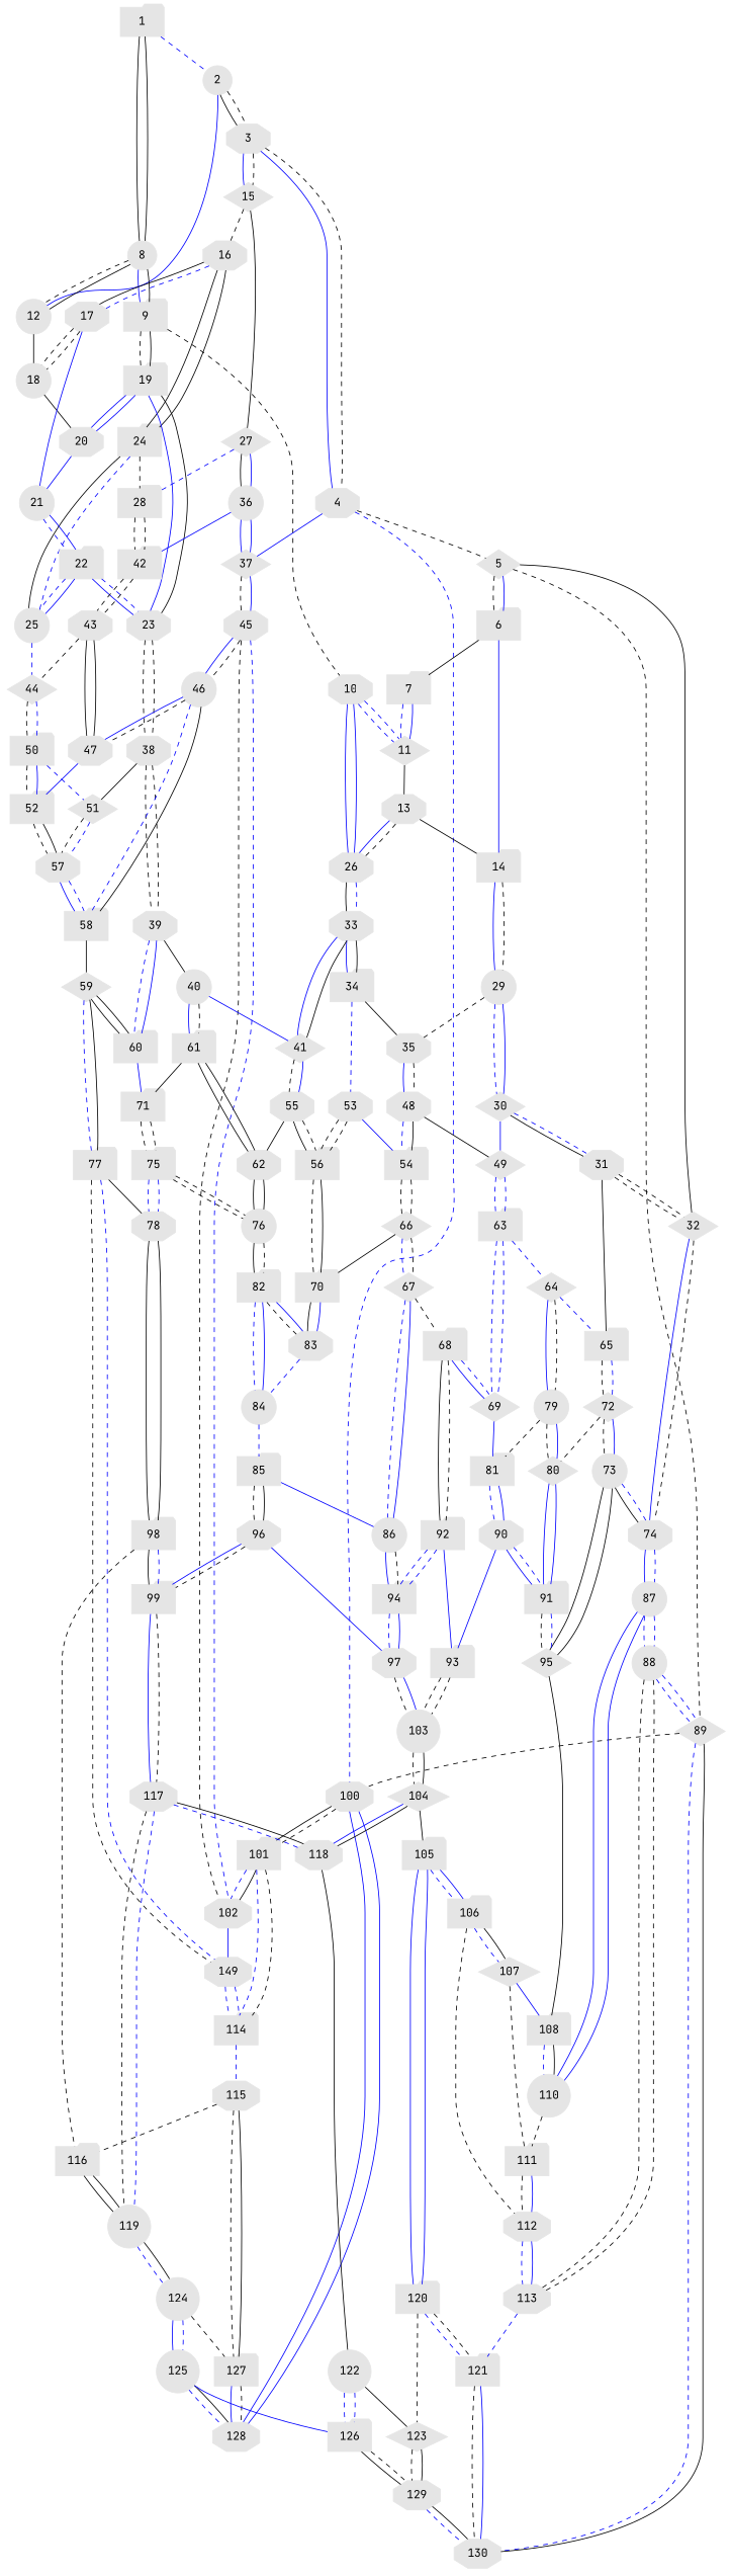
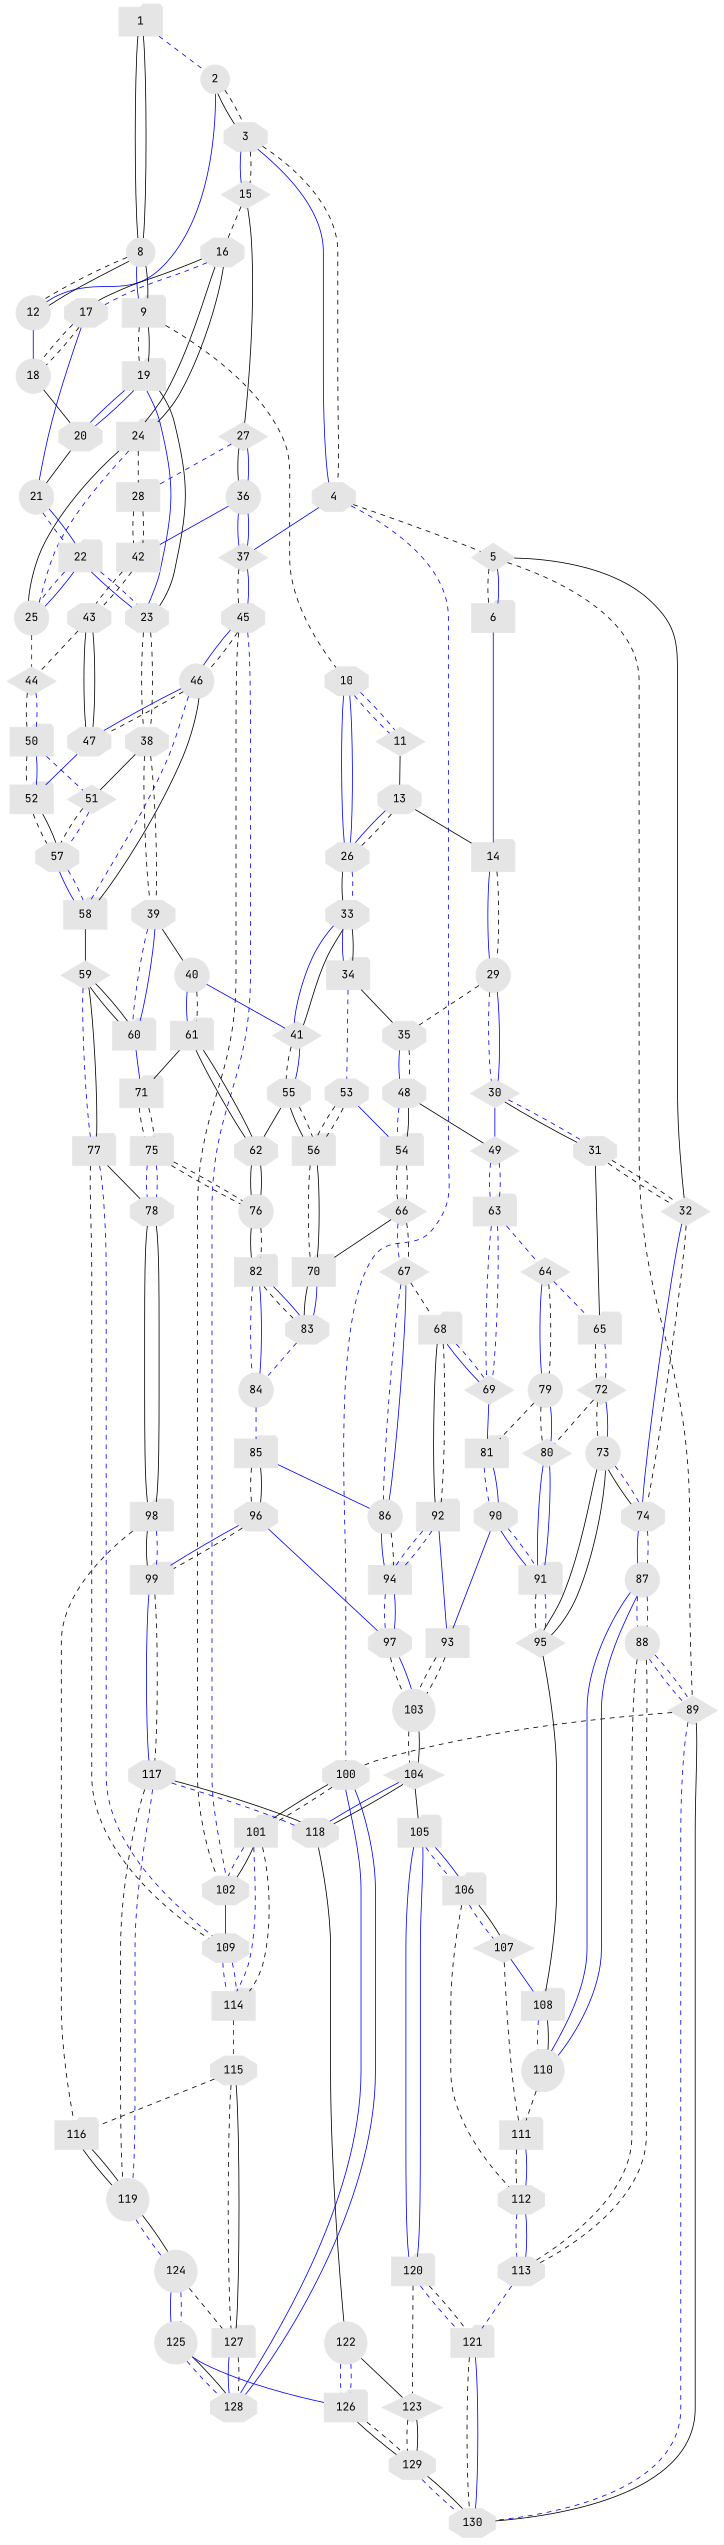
  graph {
    fontname="JetBrains Mono"
    node [color=gray90 fontname="JetBrains Mono" shape=folder style=filled]
    edge [color=black fontname="JetBrains Mono" style=dashed]
    2 [shape=circle]
    1
    8 [shape=circle]
    3 [shape=octagon]
    12 [shape=circle]
    9
    4 [shape=octagon]
    15 [shape=diamond]
    18 [shape=circle]
    5 [shape=diamond]
    37 [shape=diamond]
    100 [shape=octagon]
    16 [shape=octagon]
    27 [shape=diamond]
    6
    32 [shape=diamond]
    89 [shape=diamond]
    45 [shape=octagon]
    101
    128 [shape=octagon]
-   7
    14
    74 [shape=octagon]
    130 [shape=octagon]
    11 [shape=diamond]
    29 [shape=circle]
    13 [shape=octagon]
    10 [shape=octagon]
    19
    26 [shape=octagon]
    20 [shape=octagon]
    23 [shape=octagon]
    33 [shape=octagon]
    30 [shape=diamond]
    35 [shape=octagon]
    17 [shape=octagon]
    24
    28
    36 [shape=circle]
    21 [shape=circle]
    25 [shape=circle]
    22
    38 [shape=octagon]
    44 [shape=diamond]
    39 [shape=octagon]
    51 [shape=diamond]
    42
    50
    34
    41 [shape=diamond]
    43 [shape=octagon]
    31 [shape=octagon]
    49 [shape=diamond]
    48 [shape=octagon]
    65
    63
    72 [shape=diamond]
    87 [shape=circle]
    53 [shape=octagon]
    55 [shape=octagon]
    54
    56
    46 [shape=circle]
    102 [shape=octagon]
    40 [shape=circle]
    60
    57 [shape=octagon]
    61
    71
    62 [shape=octagon]
    47 [shape=octagon]
    52
    58
-   109 [shape=octagon label=149]
+   109 [shape=octagon]
    59 [shape=diamond]
    66 [shape=diamond]
    64 [shape=diamond]
    69 [shape=diamond]
    70
    67 [shape=diamond]
    76 [shape=circle]
    83 [shape=octagon]
    77
    78 [shape=octagon]
    75
    82
    79 [shape=circle]
    81
    80 [shape=diamond]
    73 [shape=circle]
    68
    86 [shape=circle]
    92
    94
    93
    90 [shape=octagon]
    84 [shape=circle]
    95 [shape=diamond]
    91
    108
    88 [shape=circle]
    110 [shape=circle]
    98
    114
    99
    116
    85
    96 [shape=octagon]
    97 [shape=octagon]
    113 [shape=octagon]
    111
    121
    103 [shape=circle]
    104 [shape=diamond]
    117 [shape=octagon]
    119 [shape=circle]
    118 [shape=octagon]
    115 [shape=octagon]
    105
    106
    120
    122 [shape=circle]
    107 [shape=diamond]
    112 [shape=octagon]
    123 [shape=diamond]
    127
    124 [shape=circle]
    126
    125 [shape=circle]
    129 [shape=octagon]
    2 -- 3 [style=solid]
    2 -- 3
    2 -- 12 [color=blue style=solid]
    1 -- 2 [color=blue]
    1 -- 8 [style=solid]
    1 -- 8 [style=solid]
    8 -- 12
    8 -- 12 [style=solid]
    8 -- 9 [color=blue style=solid]
    8 -- 9 [style=solid]
    3 -- 4 [color=blue style=solid]
    3 -- 4
    3 -- 15 [color=blue style=solid]
    3 -- 15
-   12 -- 18 [style=solid]
+   12 -- 18 [color=blue style=solid]
    9 -- 10
    9 -- 19
    9 -- 19 [style=solid]
    4 -- 5
    4 -- 37 [color=blue style=solid]
    4 -- 100 [color=blue]
    15 -- 16
    15 -- 27 [style=solid]
    18 -- 20 [style=solid]
    5 -- 6
    5 -- 6 [color=blue style=solid]
    5 -- 32 [style=solid]
    5 -- 89
    37 -- 45
    37 -- 45 [color=blue style=solid]
    100 -- 101 [style=solid]
    100 -- 101
    100 -- 128 [color=blue style=solid]
    100 -- 128 [color=blue style=solid]
    16 -- 17 [style=solid]
    16 -- 17 [color=blue]
    16 -- 24 [style=solid]
    16 -- 24 [style=solid]
    27 -- 28 [color=blue]
    27 -- 36 [style=solid]
    27 -- 36 [color=blue style=solid]
-   6 -- 7 [style=solid]
    6 -- 14 [color=blue style=solid]
    32 -- 74 [color=blue style=solid]
    32 -- 74
    89 -- 100
    89 -- 130 [color=blue]
    89 -- 130 [style=solid]
    45 -- 46 [color=blue style=solid]
    45 -- 46
    45 -- 102
    45 -- 102 [color=blue]
    101 -- 102 [color=blue]
    101 -- 102 [style=solid]
    101 -- 114 [color=blue]
    101 -- 114
-   7 -- 11 [color=blue]
-   7 -- 11 [color=blue style=solid]
    14 -- 29 [color=blue style=solid]
    14 -- 29
    74 -- 87 [color=blue style=solid]
    74 -- 87 [color=blue]
    11 -- 13 [style=solid]
    29 -- 30 [color=blue]
    29 -- 30 [color=blue style=solid]
    29 -- 35
    13 -- 14 [style=solid]
    13 -- 26 [color=blue style=solid]
    13 -- 26
    10 -- 11 [color=blue]
    10 -- 11 [color=blue]
    10 -- 26 [color=blue style=solid]
    10 -- 26 [color=blue style=solid]
    19 -- 20 [color=blue style=solid]
    19 -- 20 [color=blue style=solid]
    19 -- 23 [color=blue style=solid]
    19 -- 23 [style=solid]
    26 -- 33 [style=solid]
    26 -- 33 [color=blue]
-   20 -- 21 [color=blue style=solid]
+   20 -- 21 [style=solid]
    23 -- 38
    23 -- 38
    33 -- 34 [color=blue style=solid]
    33 -- 34 [style=solid]
    33 -- 41 [color=blue style=solid]
    33 -- 41 [style=solid]
    30 -- 31 [style=solid]
    30 -- 31 [color=blue]
    30 -- 49 [color=blue style=solid]
    35 -- 48 [color=blue style=solid]
    35 -- 48
    17 -- 18
    17 -- 18
    17 -- 21 [color=blue style=solid]
    24 -- 28
    24 -- 25 [style=solid]
    24 -- 25 [color=blue]
    28 -- 42
    28 -- 42
    36 -- 37 [color=blue style=solid]
    36 -- 37 [color=blue style=solid]
    36 -- 42 [color=blue style=solid]
    21 -- 22 [color=blue]
    21 -- 22 [color=blue style=solid]
    25 -- 44 [color=blue]
    22 -- 23 [color=blue style=solid]
    22 -- 23 [color=blue]
    22 -- 25 [color=blue]
    22 -- 25 [color=blue style=solid]
    38 -- 39
    38 -- 39
    38 -- 51 [style=solid]
    44 -- 50
    44 -- 50 [color=blue]
    39 -- 40 [style=solid]
    39 -- 60 [color=blue]
    39 -- 60 [color=blue style=solid]
    51 -- 57
    51 -- 57 [color=blue]
    42 -- 43
    42 -- 43
    50 -- 51 [color=blue]
    50 -- 52
    50 -- 52 [color=blue style=solid]
    34 -- 35 [style=solid]
    34 -- 53 [color=blue]
    41 -- 55
    41 -- 55 [color=blue style=solid]
    43 -- 44
    43 -- 47 [style=solid]
    43 -- 47 [style=solid]
    31 -- 32
    31 -- 32
    31 -- 65 [style=solid]
    49 -- 63 [color=blue]
    49 -- 63 [color=blue]
    48 -- 49 [style=solid]
    48 -- 54 [color=blue]
    48 -- 54 [style=solid]
    65 -- 72
    65 -- 72 [color=blue]
    63 -- 64 [color=blue]
    63 -- 69 [color=blue]
    63 -- 69 [color=blue]
    72 -- 80
    72 -- 73
    72 -- 73 [color=blue style=solid]
    87 -- 88 [color=blue]
    87 -- 88 [color=blue]
    87 -- 110 [color=blue style=solid]
    87 -- 110 [color=blue style=solid]
    53 -- 54 [color=blue style=solid]
    53 -- 56
    53 -- 56
    55 -- 56 [style=solid]
    55 -- 56
    55 -- 62 [style=solid]
    54 -- 66
    54 -- 66
    56 -- 70
    56 -- 70 [style=solid]
    46 -- 47 [color=blue style=solid]
    46 -- 47
    46 -- 58 [color=blue]
    46 -- 58 [style=solid]
    102 -- 109 [color=blue style=solid]
    40 -- 41 [color=blue style=solid]
    40 -- 61 [color=blue style=solid]
    40 -- 61
    60 -- 71 [color=blue style=solid]
    57 -- 58 [color=blue style=solid]
    57 -- 58 [color=blue]
    61 -- 71 [style=solid]
    61 -- 62 [style=solid]
    61 -- 62 [style=solid]
    71 -- 75
    71 -- 75
    62 -- 76 [style=solid]
    62 -- 76 [style=solid]
    47 -- 52 [color=blue style=solid]
    52 -- 57
    52 -- 57 [style=solid]
    58 -- 59 [style=solid]
    109 -- 114 [color=blue]
    109 -- 114 [color=blue]
    59 -- 60 [style=solid]
    59 -- 60 [style=solid]
    59 -- 77 [color=blue]
    59 -- 77 [style=solid]
    66 -- 70 [style=solid]
    66 -- 67 [color=blue]
    66 -- 67
    64 -- 65 [color=blue]
    64 -- 79 [color=blue style=solid]
    64 -- 79
    69 -- 81 [color=blue style=solid]
    70 -- 83 [style=solid]
    70 -- 83 [color=blue style=solid]
    67 -- 68
    67 -- 86 [color=blue]
    67 -- 86 [color=blue style=solid]
    76 -- 82 [style=solid]
    76 -- 82
    83 -- 84 [color=blue]
    77 -- 109
    77 -- 109 [color=blue]
    77 -- 78 [style=solid]
    78 -- 98 [style=solid]
    78 -- 98 [style=solid]
    75 -- 76
    75 -- 76
    75 -- 78 [color=blue]
    75 -- 78 [color=blue]
    82 -- 83
    82 -- 83 [color=blue style=solid]
    82 -- 84 [color=blue]
    82 -- 84 [color=blue style=solid]
    79 -- 81
    79 -- 80
    79 -- 80 [color=blue style=solid]
    81 -- 90 [color=blue]
    81 -- 90 [color=blue style=solid]
    80 -- 91 [color=blue style=solid]
    80 -- 91 [color=blue style=solid]
    73 -- 74 [style=solid]
    73 -- 74 [color=blue]
    73 -- 95 [style=solid]
    73 -- 95 [style=solid]
    68 -- 69 [color=blue style=solid]
    68 -- 69 [color=blue]
    68 -- 92 [style=solid]
    68 -- 92
    86 -- 94 [color=blue style=solid]
    86 -- 94
    92 -- 94 [color=blue]
    92 -- 94 [color=blue]
    92 -- 93 [color=blue style=solid]
    94 -- 97 [color=blue]
    94 -- 97 [color=blue style=solid]
    93 -- 103
    93 -- 103
    90 -- 93 [color=blue style=solid]
    90 -- 91 [color=blue style=solid]
    90 -- 91 [color=blue]
    84 -- 85 [color=blue]
    95 -- 108 [style=solid]
    91 -- 95
    91 -- 95 [color=blue]
    108 -- 110 [color=blue]
    108 -- 110 [style=solid]
    88 -- 89 [color=blue]
    88 -- 89 [color=blue]
    88 -- 113
    88 -- 113
    110 -- 111
    98 -- 99 [style=solid]
    98 -- 99 [color=blue]
    98 -- 116
    114 -- 115 [color=blue]
    99 -- 117 [color=blue style=solid]
    99 -- 117
    116 -- 119 [style=solid]
    116 -- 119 [style=solid]
    85 -- 86 [color=blue style=solid]
    85 -- 96
    85 -- 96 [style=solid]
    96 -- 99 [color=blue style=solid]
    96 -- 99
    96 -- 97 [color=blue style=solid]
    97 -- 103
    97 -- 103 [color=blue style=solid]
    113 -- 121 [color=blue]
    111 -- 112
    111 -- 112 [color=blue style=solid]
    121 -- 130
    121 -- 130 [color=blue style=solid]
    103 -- 104
    103 -- 104 [style=solid]
    104 -- 118 [color=blue style=solid]
    104 -- 118 [style=solid]
    104 -- 105 [style=solid]
    117 -- 119
    117 -- 119 [color=blue]
    117 -- 118 [color=blue]
    117 -- 118 [style=solid]
    119 -- 124 [color=blue]
    119 -- 124 [style=solid]
    118 -- 122 [style=solid]
    115 -- 116
    115 -- 127
    115 -- 127 [style=solid]
    105 -- 106 [color=blue]
    105 -- 106 [color=blue style=solid]
    105 -- 120 [color=blue style=solid]
    105 -- 120 [color=blue style=solid]
    106 -- 107 [color=blue]
    106 -- 107 [style=solid]
    106 -- 112
    120 -- 121 [color=blue]
    120 -- 121
    120 -- 123
    122 -- 123 [style=solid]
    122 -- 126 [color=blue]
    122 -- 126 [color=blue]
    107 -- 108 [color=blue style=solid]
    107 -- 111
    112 -- 113 [color=blue]
    112 -- 113 [color=blue style=solid]
    123 -- 129
    123 -- 129 [style=solid]
    127 -- 128 [color=blue style=solid]
    127 -- 128
    124 -- 127
    124 -- 125 [color=blue style=solid]
    124 -- 125 [color=blue]
    126 -- 129 [style=solid]
    126 -- 129
    125 -- 128 [color=blue]
    125 -- 128 [style=solid]
    125 -- 126 [color=blue style=solid]
    129 -- 130 [color=blue]
    129 -- 130 [style=solid]
  }
